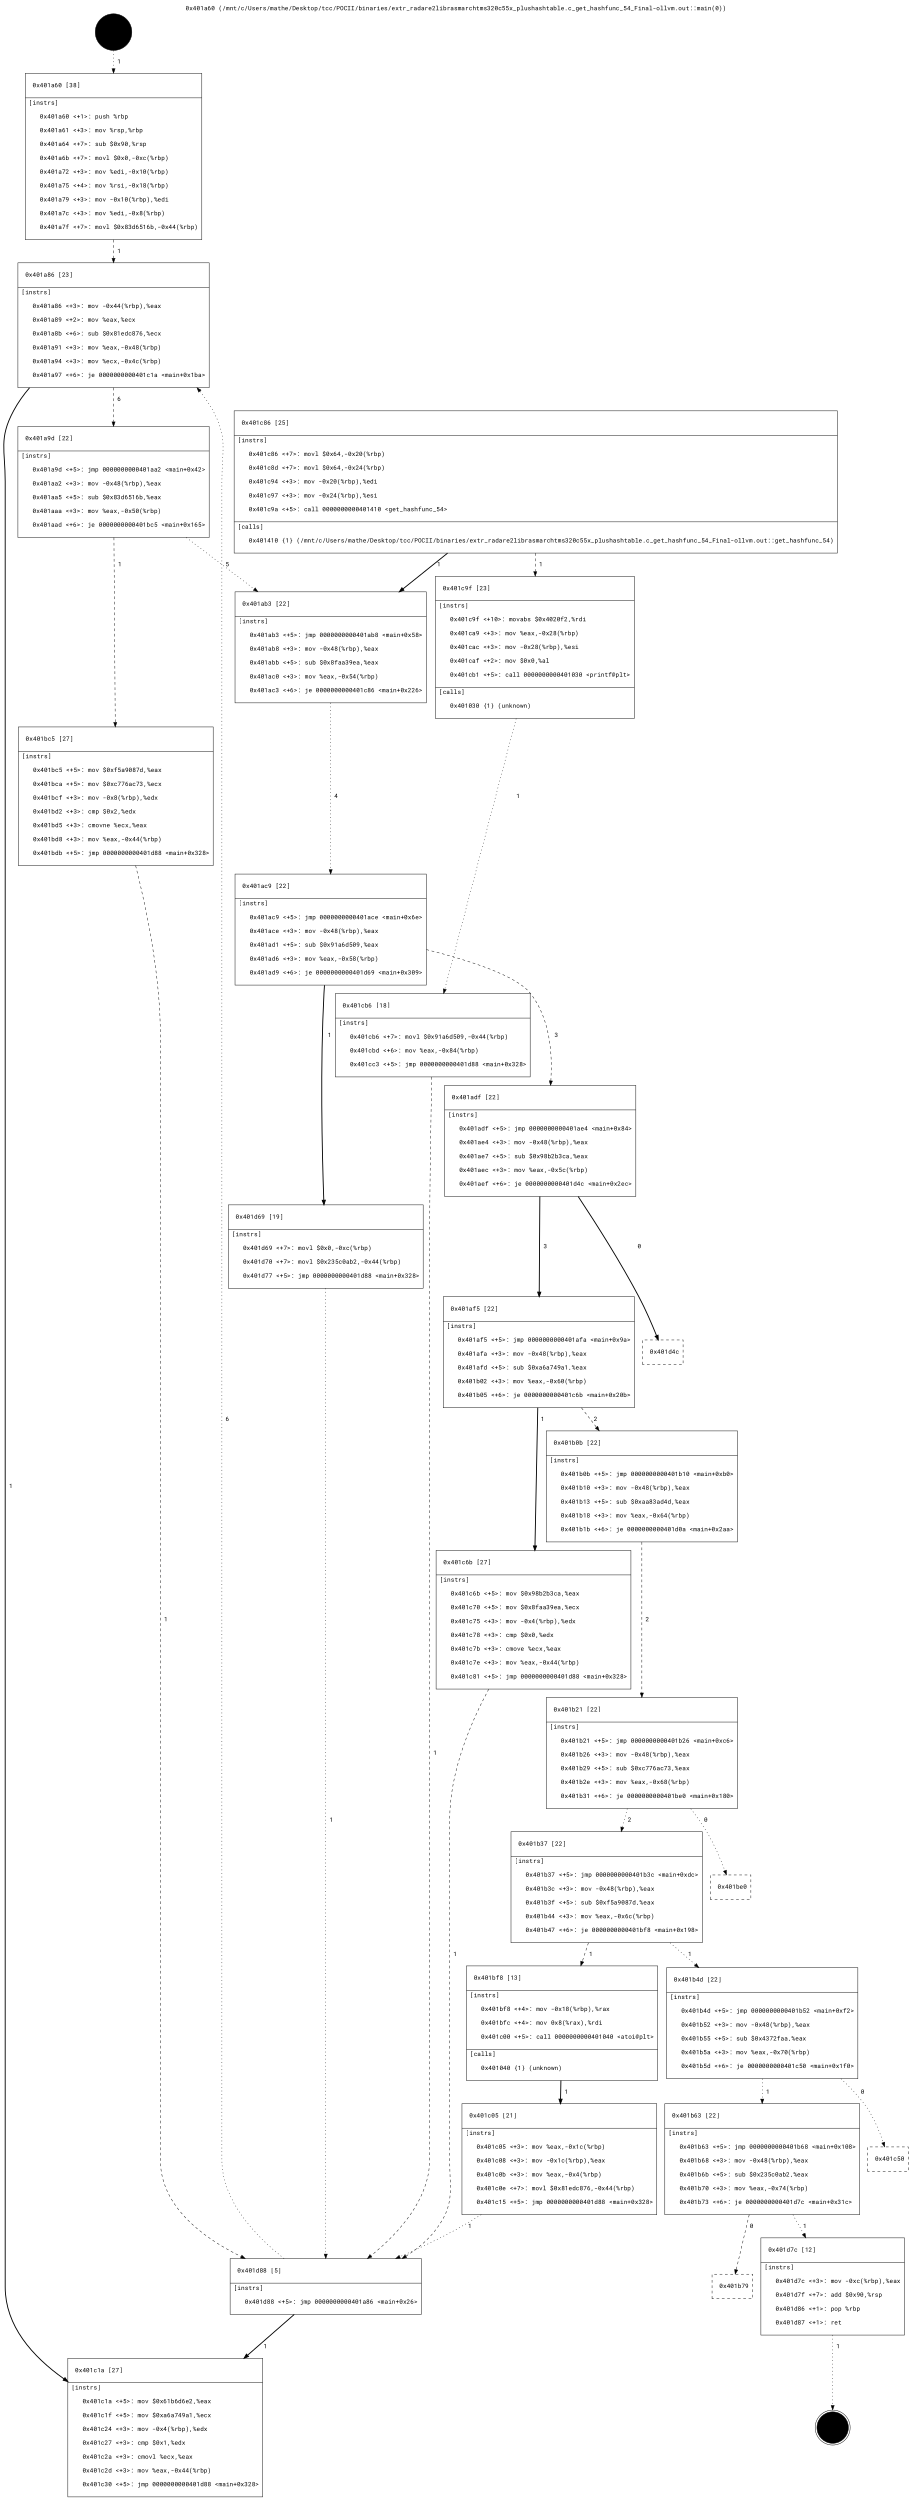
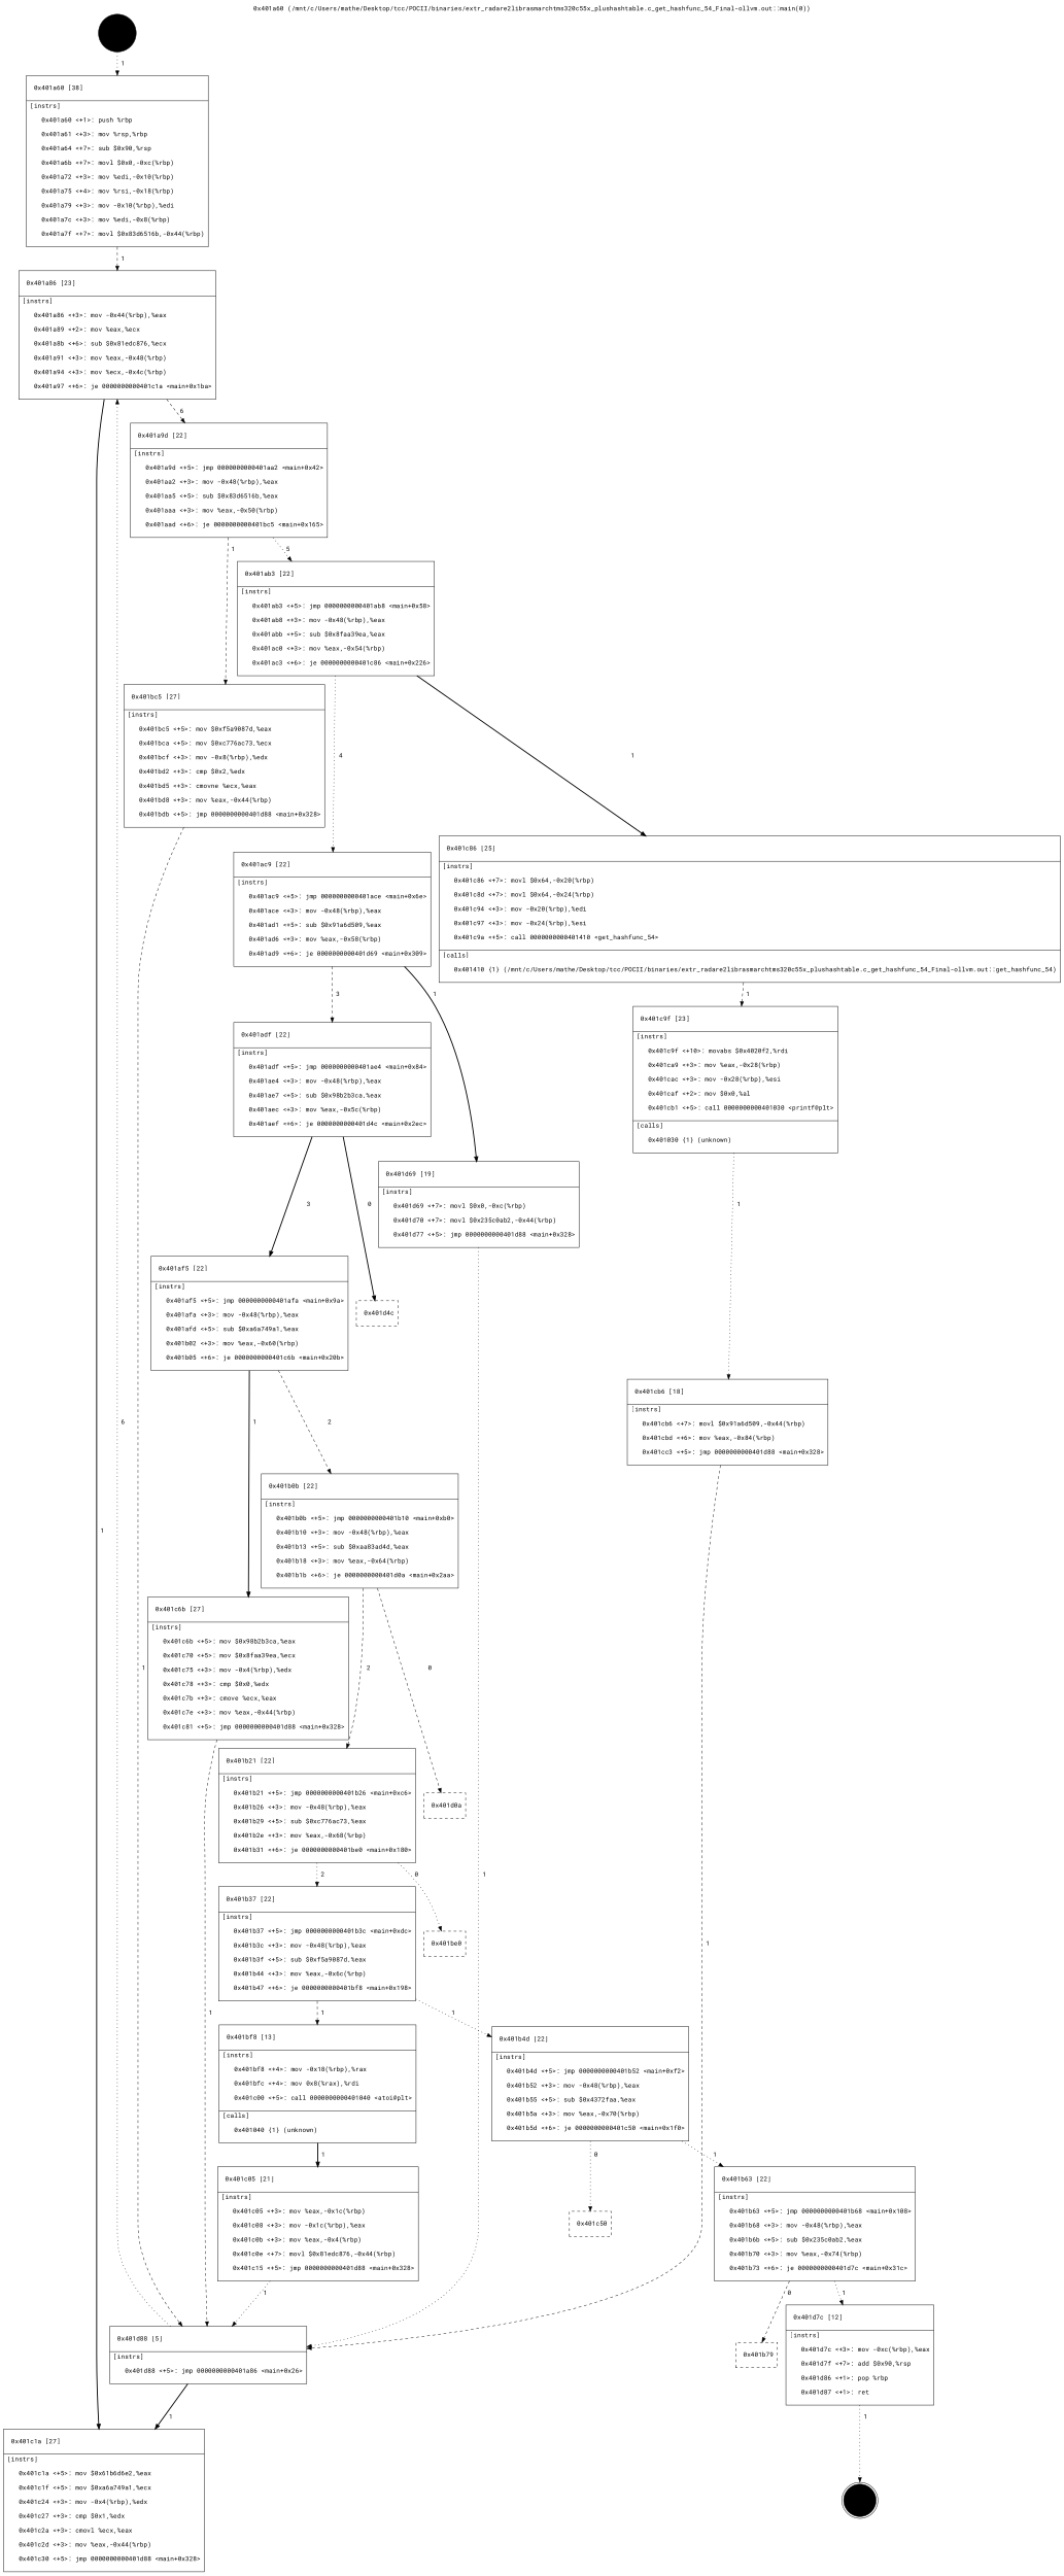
  digraph {
    fontname="Roboto Mono"
    label="0x401a60 (/mnt/c/Users/mathe/Desktop/tcc/POCII/binaries/extr_radare2librasmarchtms320c55x_plushashtable.c_get_hashfunc_54_Final-ollvm.out::main(0))"
    labelloc=t
    node [fontname="Roboto Mono" shape=record]
    edge [fontname="Roboto Mono" style=dotted]
    Entry [fillcolor=black height=0.3 shape=circle style=filled width=0.3]
    n2 [label="{\n     0x401a60 [38]\l\n     | [instrs]\l\n     &nbsp;&nbsp;0x401a60 \<+1\>: push %rbp\l\n     &nbsp;&nbsp;0x401a61 \<+3\>: mov %rsp,%rbp\l\n     &nbsp;&nbsp;0x401a64 \<+7\>: sub $0x90,%rsp\l\n     &nbsp;&nbsp;0x401a6b \<+7\>: movl $0x0,-0xc(%rbp)\l\n     &nbsp;&nbsp;0x401a72 \<+3\>: mov %edi,-0x10(%rbp)\l\n     &nbsp;&nbsp;0x401a75 \<+4\>: mov %rsi,-0x18(%rbp)\l\n     &nbsp;&nbsp;0x401a79 \<+3\>: mov -0x10(%rbp),%edi\l\n     &nbsp;&nbsp;0x401a7c \<+3\>: mov %edi,-0x8(%rbp)\l\n     &nbsp;&nbsp;0x401a7f \<+7\>: movl $0x83d6516b,-0x44(%rbp)\l\n  }"]
    n3 [label="{\n     0x401a86 [23]\l\n     | [instrs]\l\n     &nbsp;&nbsp;0x401a86 \<+3\>: mov -0x44(%rbp),%eax\l\n     &nbsp;&nbsp;0x401a89 \<+2\>: mov %eax,%ecx\l\n     &nbsp;&nbsp;0x401a8b \<+6\>: sub $0x81edc876,%ecx\l\n     &nbsp;&nbsp;0x401a91 \<+3\>: mov %eax,-0x48(%rbp)\l\n     &nbsp;&nbsp;0x401a94 \<+3\>: mov %ecx,-0x4c(%rbp)\l\n     &nbsp;&nbsp;0x401a97 \<+6\>: je 0000000000401c1a \<main+0x1ba\>\l\n  }"]
    n4 [label="{\n     0x401c1a [27]\l\n     | [instrs]\l\n     &nbsp;&nbsp;0x401c1a \<+5\>: mov $0x61b6d6e2,%eax\l\n     &nbsp;&nbsp;0x401c1f \<+5\>: mov $0xa6a749a1,%ecx\l\n     &nbsp;&nbsp;0x401c24 \<+3\>: mov -0x4(%rbp),%edx\l\n     &nbsp;&nbsp;0x401c27 \<+3\>: cmp $0x1,%edx\l\n     &nbsp;&nbsp;0x401c2a \<+3\>: cmovl %ecx,%eax\l\n     &nbsp;&nbsp;0x401c2d \<+3\>: mov %eax,-0x44(%rbp)\l\n     &nbsp;&nbsp;0x401c30 \<+5\>: jmp 0000000000401d88 \<main+0x328\>\l\n  }"]
    n5 [label="{\n     0x401a9d [22]\l\n     | [instrs]\l\n     &nbsp;&nbsp;0x401a9d \<+5\>: jmp 0000000000401aa2 \<main+0x42\>\l\n     &nbsp;&nbsp;0x401aa2 \<+3\>: mov -0x48(%rbp),%eax\l\n     &nbsp;&nbsp;0x401aa5 \<+5\>: sub $0x83d6516b,%eax\l\n     &nbsp;&nbsp;0x401aaa \<+3\>: mov %eax,-0x50(%rbp)\l\n     &nbsp;&nbsp;0x401aad \<+6\>: je 0000000000401bc5 \<main+0x165\>\l\n  }"]
    n6 [label="{\n     0x401bc5 [27]\l\n     | [instrs]\l\n     &nbsp;&nbsp;0x401bc5 \<+5\>: mov $0xf5a9087d,%eax\l\n     &nbsp;&nbsp;0x401bca \<+5\>: mov $0xc776ac73,%ecx\l\n     &nbsp;&nbsp;0x401bcf \<+3\>: mov -0x8(%rbp),%edx\l\n     &nbsp;&nbsp;0x401bd2 \<+3\>: cmp $0x2,%edx\l\n     &nbsp;&nbsp;0x401bd5 \<+3\>: cmovne %ecx,%eax\l\n     &nbsp;&nbsp;0x401bd8 \<+3\>: mov %eax,-0x44(%rbp)\l\n     &nbsp;&nbsp;0x401bdb \<+5\>: jmp 0000000000401d88 \<main+0x328\>\l\n  }"]
    n7 [label="{\n     0x401ab3 [22]\l\n     | [instrs]\l\n     &nbsp;&nbsp;0x401ab3 \<+5\>: jmp 0000000000401ab8 \<main+0x58\>\l\n     &nbsp;&nbsp;0x401ab8 \<+3\>: mov -0x48(%rbp),%eax\l\n     &nbsp;&nbsp;0x401abb \<+5\>: sub $0x8faa39ea,%eax\l\n     &nbsp;&nbsp;0x401ac0 \<+3\>: mov %eax,-0x54(%rbp)\l\n     &nbsp;&nbsp;0x401ac3 \<+6\>: je 0000000000401c86 \<main+0x226\>\l\n  }"]
    n8 [label="{\n     0x401d88 [5]\l\n     | [instrs]\l\n     &nbsp;&nbsp;0x401d88 \<+5\>: jmp 0000000000401a86 \<main+0x26\>\l\n  }"]
    n9 [label="{\n     0x401c86 [25]\l\n     | [instrs]\l\n     &nbsp;&nbsp;0x401c86 \<+7\>: movl $0x64,-0x20(%rbp)\l\n     &nbsp;&nbsp;0x401c8d \<+7\>: movl $0x64,-0x24(%rbp)\l\n     &nbsp;&nbsp;0x401c94 \<+3\>: mov -0x20(%rbp),%edi\l\n     &nbsp;&nbsp;0x401c97 \<+3\>: mov -0x24(%rbp),%esi\l\n     &nbsp;&nbsp;0x401c9a \<+5\>: call 0000000000401410 \<get_hashfunc_54\>\l\n     | [calls]\l\n     &nbsp;&nbsp;0x401410 \{1\} (/mnt/c/Users/mathe/Desktop/tcc/POCII/binaries/extr_radare2librasmarchtms320c55x_plushashtable.c_get_hashfunc_54_Final-ollvm.out::get_hashfunc_54)\l\n  }"]
    n10 [label="{\n     0x401ac9 [22]\l\n     | [instrs]\l\n     &nbsp;&nbsp;0x401ac9 \<+5\>: jmp 0000000000401ace \<main+0x6e\>\l\n     &nbsp;&nbsp;0x401ace \<+3\>: mov -0x48(%rbp),%eax\l\n     &nbsp;&nbsp;0x401ad1 \<+5\>: sub $0x91a6d509,%eax\l\n     &nbsp;&nbsp;0x401ad6 \<+3\>: mov %eax,-0x58(%rbp)\l\n     &nbsp;&nbsp;0x401ad9 \<+6\>: je 0000000000401d69 \<main+0x309\>\l\n  }"]
    Exit [fillcolor=black height=0.3 peripheries=2 shape=circle style=filled width=0.3]
    n12 [label="{\n     0x401c9f [23]\l\n     | [instrs]\l\n     &nbsp;&nbsp;0x401c9f \<+10\>: movabs $0x4020f2,%rdi\l\n     &nbsp;&nbsp;0x401ca9 \<+3\>: mov %eax,-0x28(%rbp)\l\n     &nbsp;&nbsp;0x401cac \<+3\>: mov -0x28(%rbp),%esi\l\n     &nbsp;&nbsp;0x401caf \<+2\>: mov $0x0,%al\l\n     &nbsp;&nbsp;0x401cb1 \<+5\>: call 0000000000401030 \<printf@plt\>\l\n     | [calls]\l\n     &nbsp;&nbsp;0x401030 \{1\} (unknown)\l\n  }"]
    n13 [label="{\n     0x401d69 [19]\l\n     | [instrs]\l\n     &nbsp;&nbsp;0x401d69 \<+7\>: movl $0x0,-0xc(%rbp)\l\n     &nbsp;&nbsp;0x401d70 \<+7\>: movl $0x235c0ab2,-0x44(%rbp)\l\n     &nbsp;&nbsp;0x401d77 \<+5\>: jmp 0000000000401d88 \<main+0x328\>\l\n  }"]
    n14 [label="{\n     0x401adf [22]\l\n     | [instrs]\l\n     &nbsp;&nbsp;0x401adf \<+5\>: jmp 0000000000401ae4 \<main+0x84\>\l\n     &nbsp;&nbsp;0x401ae4 \<+3\>: mov -0x48(%rbp),%eax\l\n     &nbsp;&nbsp;0x401ae7 \<+5\>: sub $0x98b2b3ca,%eax\l\n     &nbsp;&nbsp;0x401aec \<+3\>: mov %eax,-0x5c(%rbp)\l\n     &nbsp;&nbsp;0x401aef \<+6\>: je 0000000000401d4c \<main+0x2ec\>\l\n  }"]
    n15 [label="{\n     0x401b79\l\n  }" style=dashed]
    n16 [label="{\n     0x401cb6 [18]\l\n     | [instrs]\l\n     &nbsp;&nbsp;0x401cb6 \<+7\>: movl $0x91a6d509,-0x44(%rbp)\l\n     &nbsp;&nbsp;0x401cbd \<+6\>: mov %eax,-0x84(%rbp)\l\n     &nbsp;&nbsp;0x401cc3 \<+5\>: jmp 0000000000401d88 \<main+0x328\>\l\n  }"]
    n17 [label="{\n     0x401d4c\l\n  }" style=dashed]
    n18 [label="{\n     0x401af5 [22]\l\n     | [instrs]\l\n     &nbsp;&nbsp;0x401af5 \<+5\>: jmp 0000000000401afa \<main+0x9a\>\l\n     &nbsp;&nbsp;0x401afa \<+3\>: mov -0x48(%rbp),%eax\l\n     &nbsp;&nbsp;0x401afd \<+5\>: sub $0xa6a749a1,%eax\l\n     &nbsp;&nbsp;0x401b02 \<+3\>: mov %eax,-0x60(%rbp)\l\n     &nbsp;&nbsp;0x401b05 \<+6\>: je 0000000000401c6b \<main+0x20b\>\l\n  }"]
    n19 [label="{\n     0x401d7c [12]\l\n     | [instrs]\l\n     &nbsp;&nbsp;0x401d7c \<+3\>: mov -0xc(%rbp),%eax\l\n     &nbsp;&nbsp;0x401d7f \<+7\>: add $0x90,%rsp\l\n     &nbsp;&nbsp;0x401d86 \<+1\>: pop %rbp\l\n     &nbsp;&nbsp;0x401d87 \<+1\>: ret\l\n  }"]
    n20 [label="{\n     0x401c6b [27]\l\n     | [instrs]\l\n     &nbsp;&nbsp;0x401c6b \<+5\>: mov $0x98b2b3ca,%eax\l\n     &nbsp;&nbsp;0x401c70 \<+5\>: mov $0x8faa39ea,%ecx\l\n     &nbsp;&nbsp;0x401c75 \<+3\>: mov -0x4(%rbp),%edx\l\n     &nbsp;&nbsp;0x401c78 \<+3\>: cmp $0x0,%edx\l\n     &nbsp;&nbsp;0x401c7b \<+3\>: cmove %ecx,%eax\l\n     &nbsp;&nbsp;0x401c7e \<+3\>: mov %eax,-0x44(%rbp)\l\n     &nbsp;&nbsp;0x401c81 \<+5\>: jmp 0000000000401d88 \<main+0x328\>\l\n  }"]
    n21 [label="{\n     0x401b0b [22]\l\n     | [instrs]\l\n     &nbsp;&nbsp;0x401b0b \<+5\>: jmp 0000000000401b10 \<main+0xb0\>\l\n     &nbsp;&nbsp;0x401b10 \<+3\>: mov -0x48(%rbp),%eax\l\n     &nbsp;&nbsp;0x401b13 \<+5\>: sub $0xaa83ad4d,%eax\l\n     &nbsp;&nbsp;0x401b18 \<+3\>: mov %eax,-0x64(%rbp)\l\n     &nbsp;&nbsp;0x401b1b \<+6\>: je 0000000000401d0a \<main+0x2aa\>\l\n  }"]
    n22 [label="{\n     0x401b63 [22]\l\n     | [instrs]\l\n     &nbsp;&nbsp;0x401b63 \<+5\>: jmp 0000000000401b68 \<main+0x108\>\l\n     &nbsp;&nbsp;0x401b68 \<+3\>: mov -0x48(%rbp),%eax\l\n     &nbsp;&nbsp;0x401b6b \<+5\>: sub $0x235c0ab2,%eax\l\n     &nbsp;&nbsp;0x401b70 \<+3\>: mov %eax,-0x74(%rbp)\l\n     &nbsp;&nbsp;0x401b73 \<+6\>: je 0000000000401d7c \<main+0x31c\>\l\n  }"]
+   n23 [label="{\n     0x401d0a\l\n  }" style=dashed]
    n24 [label="{\n     0x401b21 [22]\l\n     | [instrs]\l\n     &nbsp;&nbsp;0x401b21 \<+5\>: jmp 0000000000401b26 \<main+0xc6\>\l\n     &nbsp;&nbsp;0x401b26 \<+3\>: mov -0x48(%rbp),%eax\l\n     &nbsp;&nbsp;0x401b29 \<+5\>: sub $0xc776ac73,%eax\l\n     &nbsp;&nbsp;0x401b2e \<+3\>: mov %eax,-0x68(%rbp)\l\n     &nbsp;&nbsp;0x401b31 \<+6\>: je 0000000000401be0 \<main+0x180\>\l\n  }"]
    n25 [label="{\n     0x401c50\l\n  }" style=dashed]
    n26 [label="{\n     0x401be0\l\n  }" style=dashed]
    n27 [label="{\n     0x401b37 [22]\l\n     | [instrs]\l\n     &nbsp;&nbsp;0x401b37 \<+5\>: jmp 0000000000401b3c \<main+0xdc\>\l\n     &nbsp;&nbsp;0x401b3c \<+3\>: mov -0x48(%rbp),%eax\l\n     &nbsp;&nbsp;0x401b3f \<+5\>: sub $0xf5a9087d,%eax\l\n     &nbsp;&nbsp;0x401b44 \<+3\>: mov %eax,-0x6c(%rbp)\l\n     &nbsp;&nbsp;0x401b47 \<+6\>: je 0000000000401bf8 \<main+0x198\>\l\n  }"]
    n28 [label="{\n     0x401bf8 [13]\l\n     | [instrs]\l\n     &nbsp;&nbsp;0x401bf8 \<+4\>: mov -0x18(%rbp),%rax\l\n     &nbsp;&nbsp;0x401bfc \<+4\>: mov 0x8(%rax),%rdi\l\n     &nbsp;&nbsp;0x401c00 \<+5\>: call 0000000000401040 \<atoi@plt\>\l\n     | [calls]\l\n     &nbsp;&nbsp;0x401040 \{1\} (unknown)\l\n  }"]
    n29 [label="{\n     0x401b4d [22]\l\n     | [instrs]\l\n     &nbsp;&nbsp;0x401b4d \<+5\>: jmp 0000000000401b52 \<main+0xf2\>\l\n     &nbsp;&nbsp;0x401b52 \<+3\>: mov -0x48(%rbp),%eax\l\n     &nbsp;&nbsp;0x401b55 \<+5\>: sub $0x4372faa,%eax\l\n     &nbsp;&nbsp;0x401b5a \<+3\>: mov %eax,-0x70(%rbp)\l\n     &nbsp;&nbsp;0x401b5d \<+6\>: je 0000000000401c50 \<main+0x1f0\>\l\n  }"]
    n30 [label="{\n     0x401c05 [21]\l\n     | [instrs]\l\n     &nbsp;&nbsp;0x401c05 \<+3\>: mov %eax,-0x1c(%rbp)\l\n     &nbsp;&nbsp;0x401c08 \<+3\>: mov -0x1c(%rbp),%eax\l\n     &nbsp;&nbsp;0x401c0b \<+3\>: mov %eax,-0x4(%rbp)\l\n     &nbsp;&nbsp;0x401c0e \<+7\>: movl $0x81edc876,-0x44(%rbp)\l\n     &nbsp;&nbsp;0x401c15 \<+5\>: jmp 0000000000401d88 \<main+0x328\>\l\n  }"]
    Entry -> n2 [label=" 1"]
    n2 -> n3 [label=" 1" style=dashed]
    n3 -> n4 [label=" 1" style=bold]
    n3 -> n5 [label=" 6" style=dashed]
    n5 -> n6 [label=" 1" style=dashed]
    n5 -> n7 [label=" 5"]
    n6 -> n8 [label=" 1" style=dashed]
-   n9 -> n7 [label=" 1" style=bold]
+   n7 -> n9 [label=" 1" style=bold]
    n7 -> n10 [label=" 4"]
    n8 -> n3 [label=" 6"]
    n8 -> n4 [label=" 1" style=bold]
    n9 -> n12 [label=" 1" style=dashed]
    n10 -> n13 [label=" 1" style=bold]
    n10 -> n14 [label=" 3" style=dashed]
    n12 -> n16 [label=" 1"]
    n13 -> n8 [label=" 1"]
    n14 -> n17 [label=" 0" style=bold]
    n14 -> n18 [label=" 3" style=bold]
    n16 -> n8 [label=" 1" style=dashed]
    n18 -> n20 [label=" 1" style=bold]
    n18 -> n21 [label=" 2" style=dashed]
    n19 -> Exit [label=" 1"]
    n20 -> n8 [label=" 1" style=dashed]
+   n21 -> n23 [label=" 0" style=dashed]
    n21 -> n24 [label=" 2" style=dashed]
    n22 -> n15 [label=" 0" style=dashed]
    n22 -> n19 [label=" 1"]
    n24 -> n26 [label=" 0"]
    n24 -> n27 [label=" 2"]
    n27 -> n28 [label=" 1" style=dashed]
    n27 -> n29 [label=" 1"]
    n28 -> n30 [label=" 1" style=bold]
    n29 -> n22 [label=" 1"]
    n29 -> n25 [label=" 0"]
    n30 -> n8 [label=" 1"]
  }
